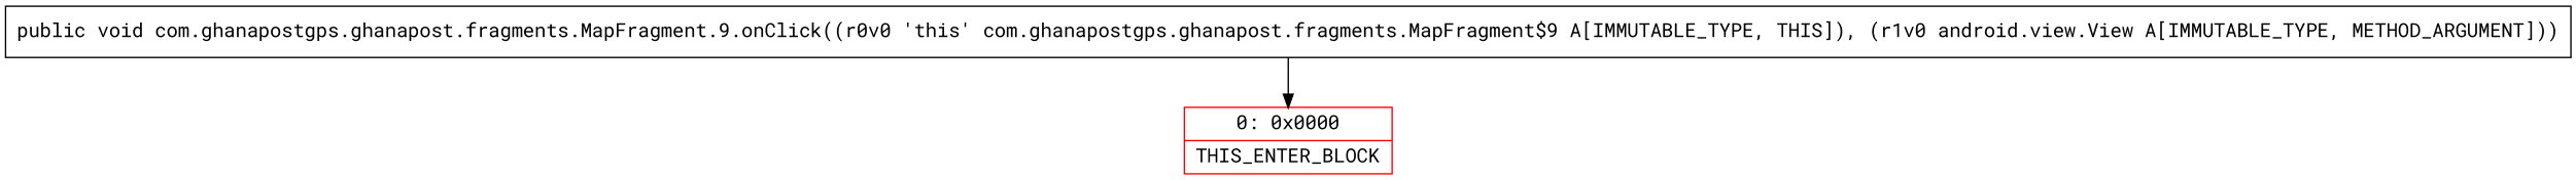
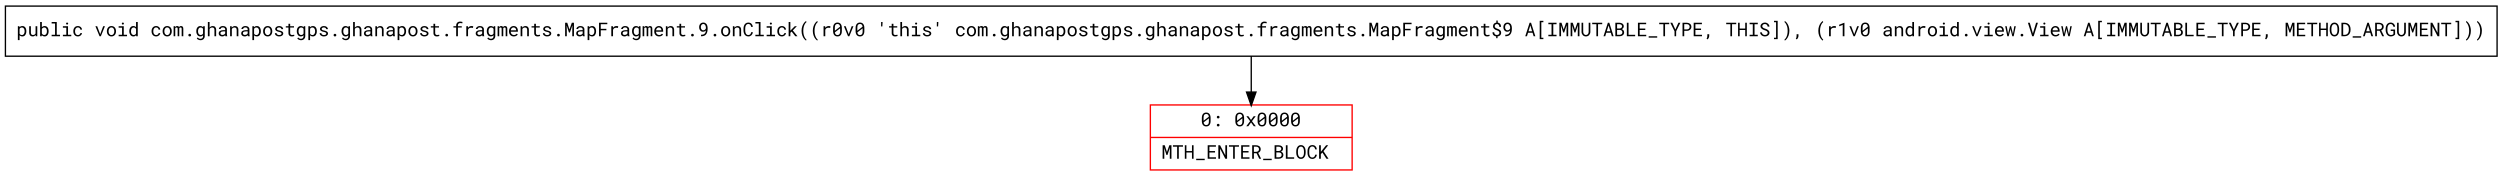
  digraph {
    fontname="Roboto Mono"
    node [shape=record fontname="Roboto Mono"]
-   n1 [color=red label="{0\:\ 0x0000|THIS_ENTER_BLOCK\l}"]
+   n1 [color=red label="{0\:\ 0x0000|MTH_ENTER_BLOCK\l}"]
    n2 [label="{public void com.ghanapostgps.ghanapost.fragments.MapFragment.9.onClick((r0v0 'this' com.ghanapostgps.ghanapost.fragments.MapFragment$9 A[IMMUTABLE_TYPE, THIS]), (r1v0 android.view.View A[IMMUTABLE_TYPE, METHOD_ARGUMENT])) }"]
    subgraph cluster_1 {
      label="R(0)"
    }
    n2 -> n1 [fontname="Roboto Mono"]
  }
